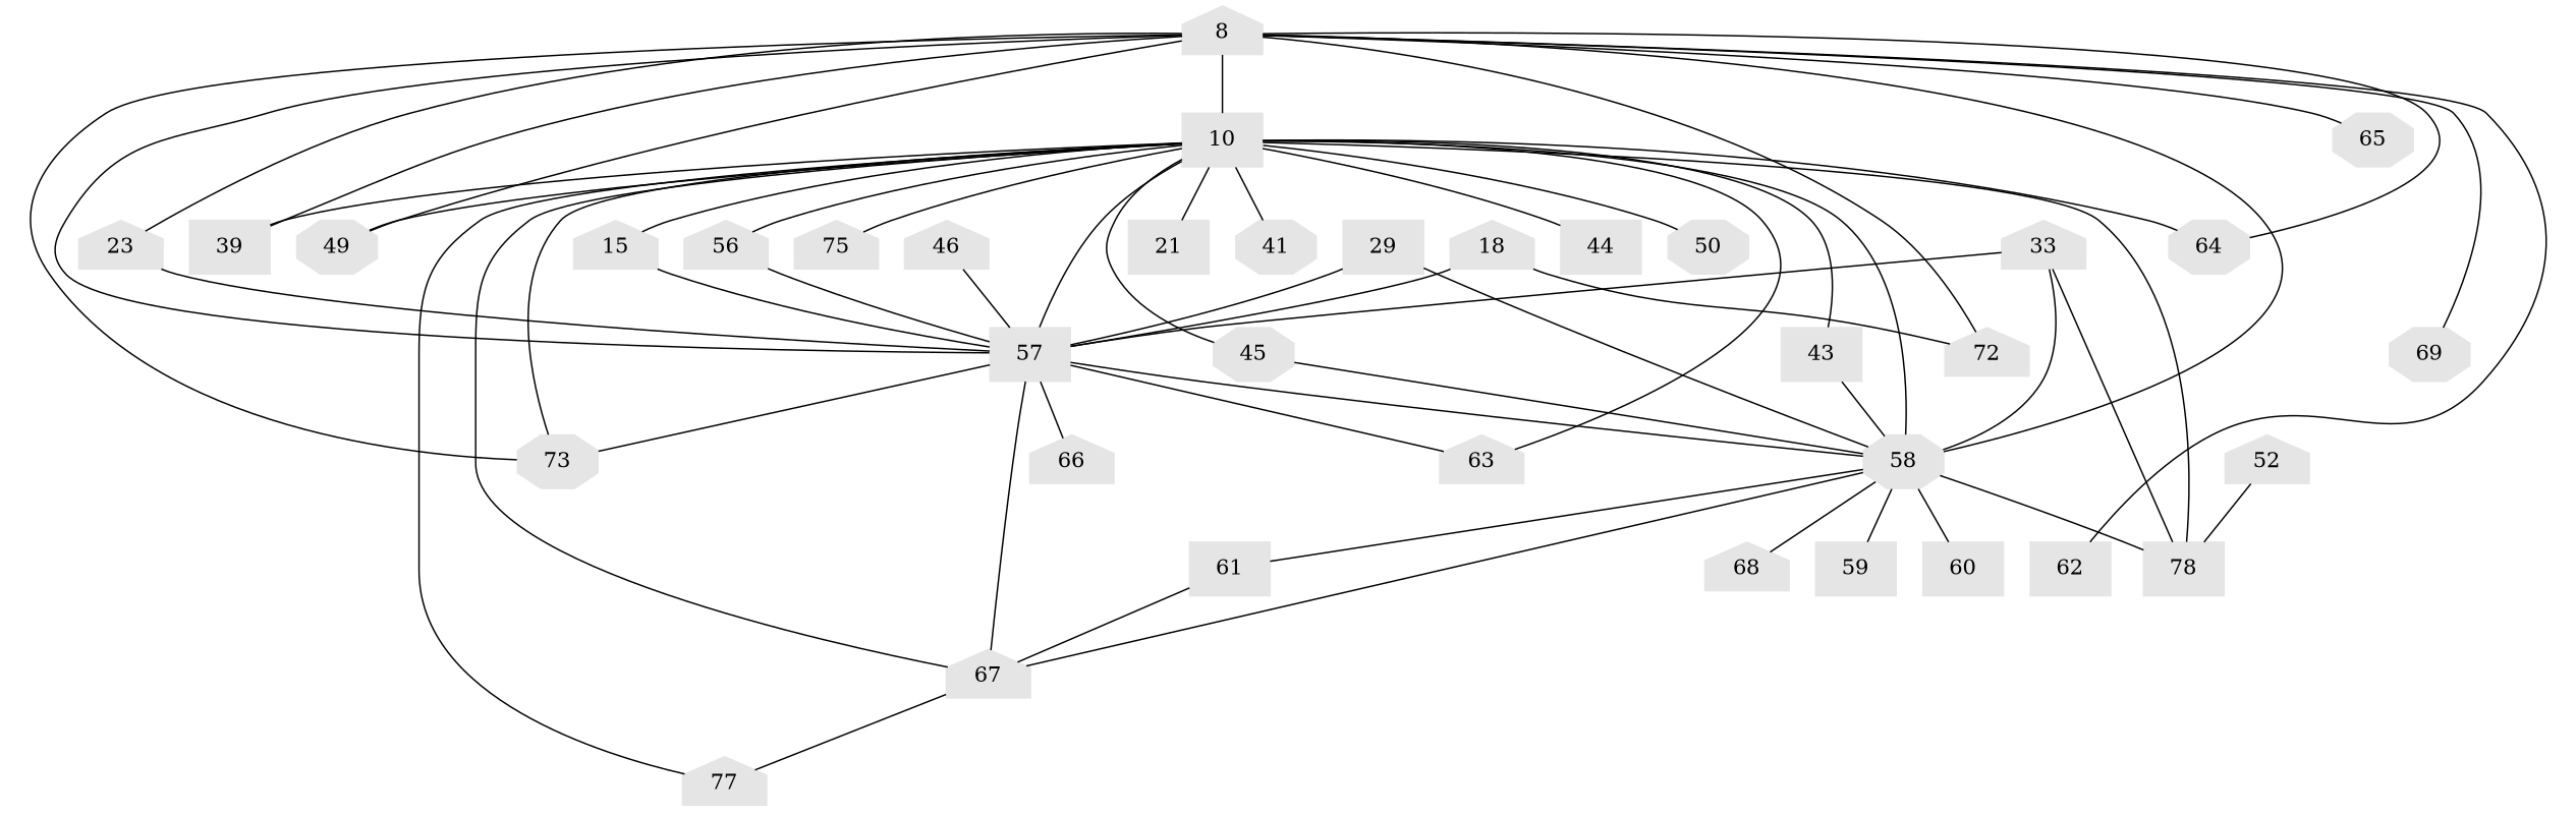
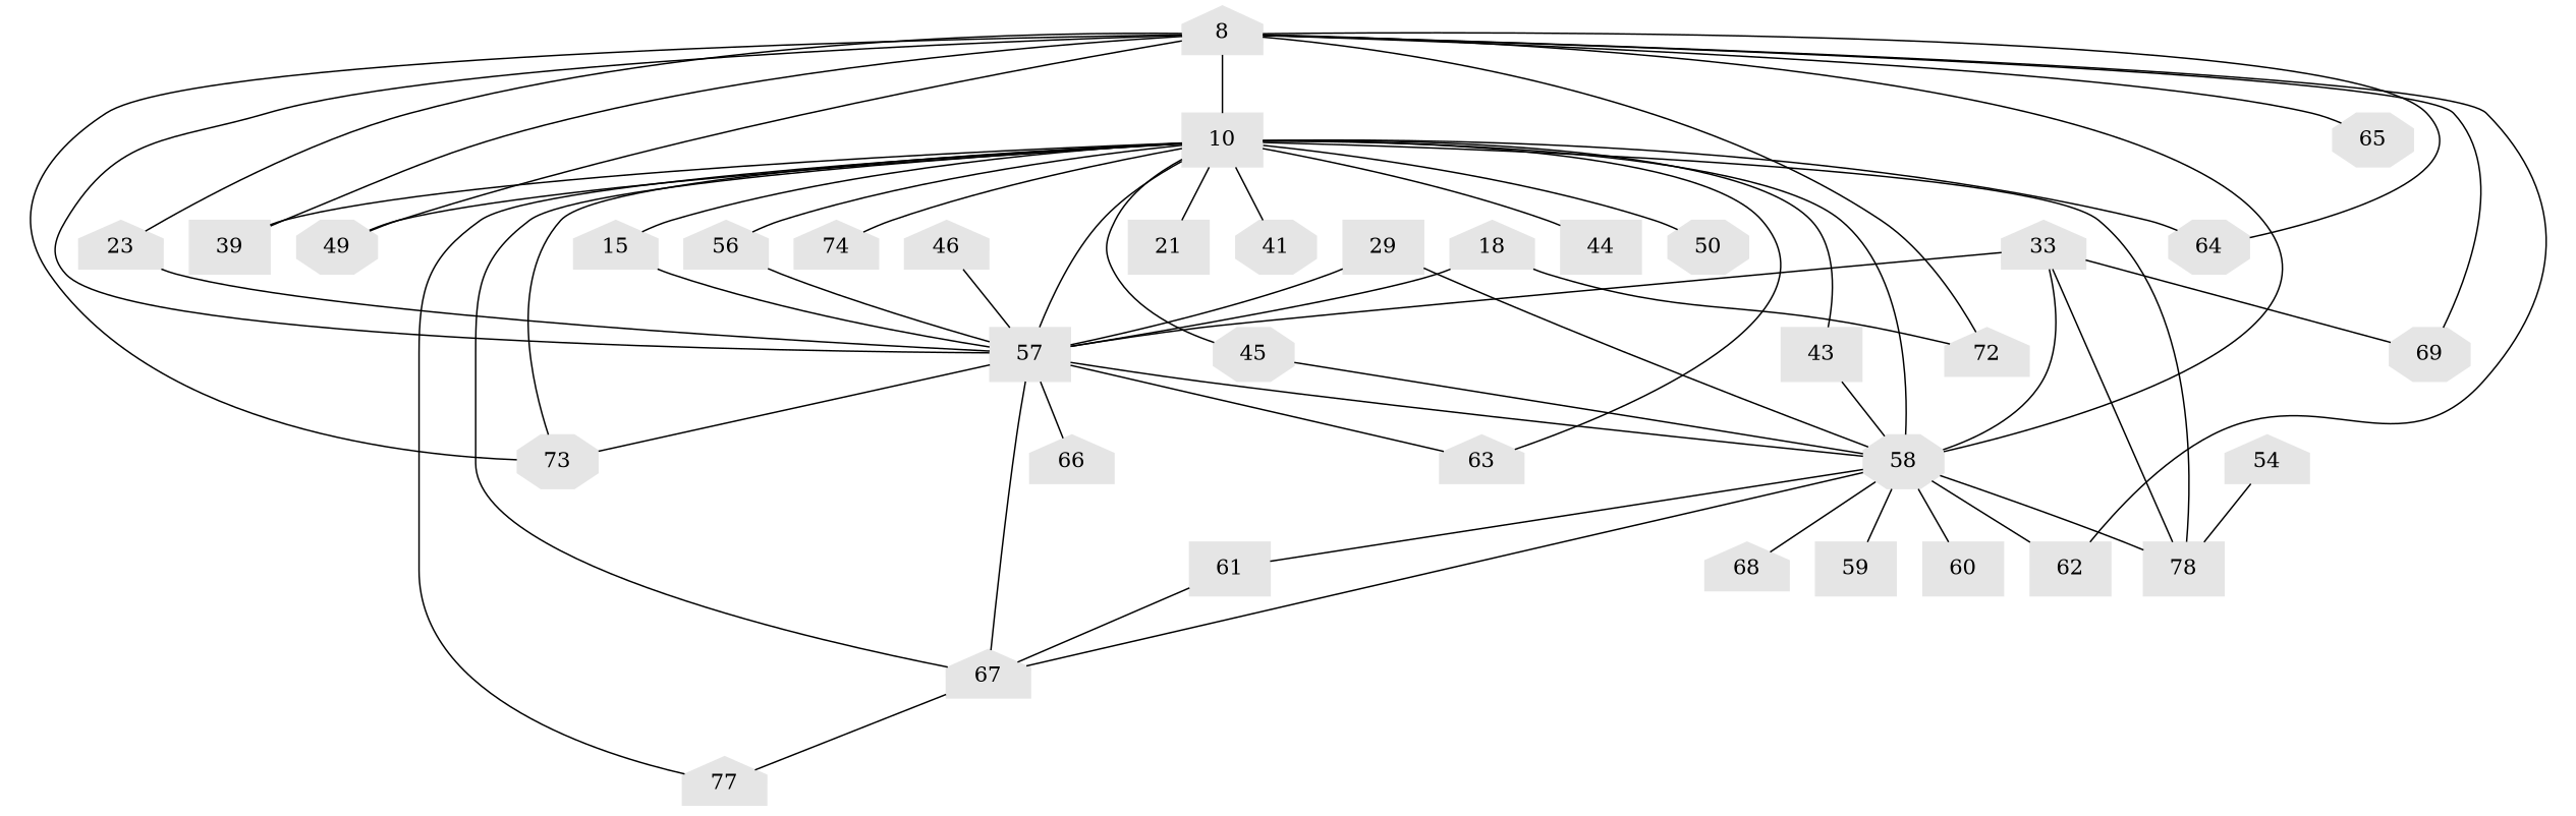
  graph {
    node [color=gray90 shape=house style=filled]
    8 [super="+5"]
    10 [shape=box super="+6"]
    23 [super="+13"]
    39 [shape=box]
    49 [shape=octagon]
    57 [shape=box super="+16+4+55"]
    58 [shape=octagon super="+20+9+48"]
    62 [shape=box super="+22"]
    64 [shape=octagon]
    65 [shape=octagon]
    69 [shape=octagon]
    72
    73 [shape=octagon super="+17+40"]
    15
    21 [shape=box]
    41 [shape=octagon]
    43 [shape=box]
    44 [shape=box]
    45 [shape=octagon]
    50 [shape=octagon]
    56 [super="+47"]
    63
    67 [super="+54+51+38+34"]
    n24 [label=77]
    n25 [label=78 shape=box super="+36+14"]
-   74 [super="+25" label=75]
+   74 [super="+25"]
    66
    59 [shape=box]
    60 [shape=box]
    61 [shape=box]
    68
    18
    29 [shape=box]
    33 [super="+19"]
    46
-   52
+   52 [label=54]
    8 -- 10 [weight=9]
    8 -- 23
    8 -- 39
    8 -- 49
    8 -- 57 [weight=8]
    8 -- 58 [weight=8]
    8 -- 62
    8 -- 64
    8 -- 65 [weight=2]
    8 -- 69
    8 -- 72
    8 -- 73
    10 -- 39
    10 -- 49
    10 -- 57 [weight=8]
    10 -- 58 [weight=8]
    10 -- 64
    10 -- 73 [weight=2]
    10 -- 15
    10 -- 21 [weight=2]
    10 -- 41 [weight=2]
    10 -- 43
    10 -- 44 [weight=2]
    10 -- 45
    10 -- 50 [weight=2]
    10 -- 56 [weight=2]
    10 -- 63
    10 -- 67
    10 -- n24
    10 -- n25 [weight=4]
    10 -- 74 [weight=3]
    23 -- 57 [weight=2]
    57 -- 58 [weight=8]
    57 -- 73
    57 -- 63
    57 -- 67 [weight=2]
    57 -- 66 [weight=2]
+   58 -- 62 [weight=2]
    58 -- 67
    58 -- n25 [weight=2]
    58 -- 59 [weight=2]
    58 -- 60 [weight=2]
    58 -- 61
    58 -- 68 [weight=2]
    15 -- 57
    43 -- 58
    45 -- 58
    56 -- 57
    67 -- n24
    61 -- 67
    18 -- 57 [weight=2]
    18 -- 72
    29 -- 57
    29 -- 58
    33 -- 57
    33 -- 58
+   33 -- 69
    33 -- n25
    46 -- 57 [weight=2]
    52 -- n25
  }
